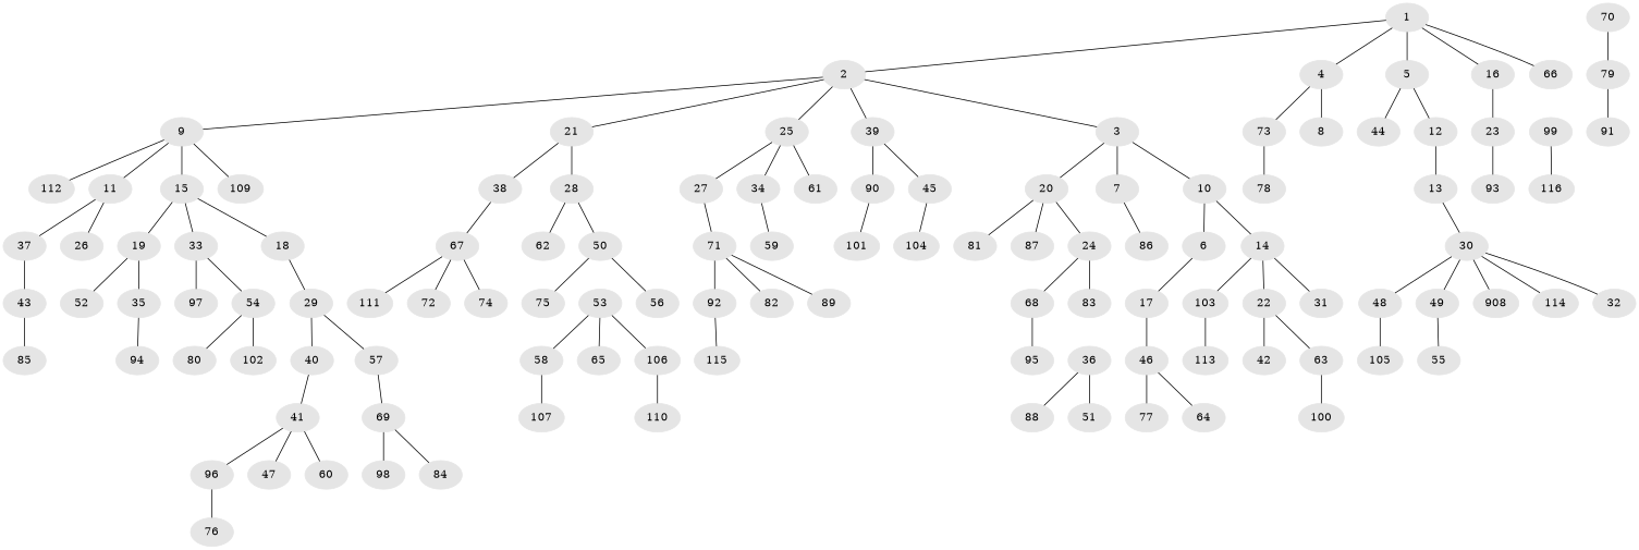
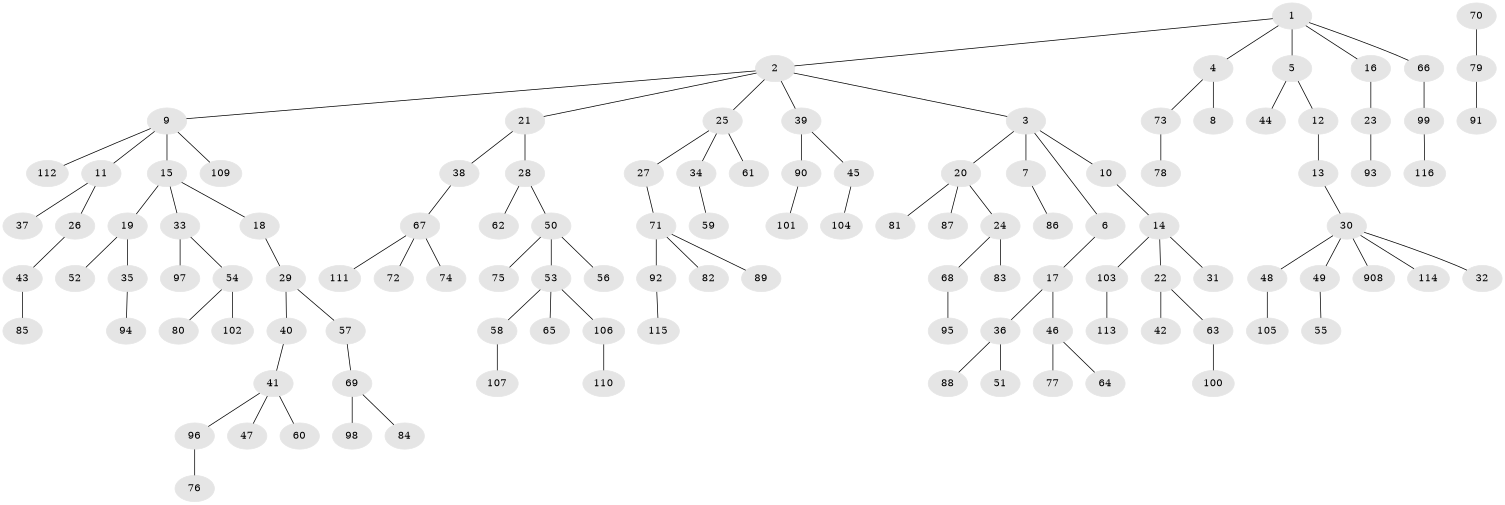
  graph {
    node [color=gray90 style=filled]
    1
    2
    4
    5
    16
    66
    3
    9
    21
    25
    39
    8
    73
    12
    44
    23
    99
    6
    7
    10
    20
    11
    15
    109
    112
    28
    38
    27
    34
    61
    45
    90
    17
    86
    14
    24
    81
    87
    78
    13
    36
    46
    26
    37
    18
    19
    33
    22
    31
    103
    43
    30
    32
    48
    49
    n56 [label=908]
    114
    42
    63
    113
    29
    35
    52
    54
    97
    93
    51
    88
    64
    77
    40
    57
    94
    68
    83
    50
    62
    67
    100
    95
    71
    59
    82
    89
    92
    53
    56
    75
    41
    69
    105
    55
    80
    102
    85
    72
    74
    111
    104
    101
    47
    60
    96
    76
    58
    65
    106
    107
    110
    70
    79
    84
    98
    116
    91
    115
    1 -- 2
    1 -- 4
    1 -- 5
    1 -- 16
    1 -- 66
    2 -- 3
    2 -- 9
    2 -- 21
    2 -- 25
    2 -- 39
    4 -- 8
    4 -- 73
    5 -- 12
    5 -- 44
    16 -- 23
-   10 -- 6
+   66 -- 99
+   3 -- 6
    3 -- 7
    3 -- 10
    3 -- 20
    9 -- 11
    9 -- 15
    9 -- 109
    9 -- 112
    21 -- 28
    21 -- 38
    25 -- 27
    25 -- 34
    25 -- 61
    39 -- 45
    39 -- 90
    73 -- 78
    12 -- 13
    23 -- 93
    99 -- 116
    6 -- 17
    7 -- 86
    10 -- 14
    20 -- 24
    20 -- 81
    20 -- 87
    11 -- 26
    11 -- 37
    15 -- 18
    15 -- 19
    15 -- 33
    28 -- 50
    28 -- 62
    38 -- 67
    27 -- 71
    34 -- 59
    45 -- 104
    90 -- 101
+   17 -- 36
    17 -- 46
    14 -- 22
    14 -- 31
    14 -- 103
    24 -- 68
    24 -- 83
    13 -- 30
    36 -- 51
    36 -- 88
    46 -- 64
    46 -- 77
-   37 -- 43
+   26 -- 43
    18 -- 29
    19 -- 35
    19 -- 52
    33 -- 54
    33 -- 97
    22 -- 42
    22 -- 63
    103 -- 113
    43 -- 85
    30 -- 32
    30 -- 48
    30 -- 49
    30 -- n56
    30 -- 114
    48 -- 105
    49 -- 55
    63 -- 100
    29 -- 40
    29 -- 57
    35 -- 94
    54 -- 80
    54 -- 102
    40 -- 41
    57 -- 69
    68 -- 95
+   50 -- 53
    50 -- 56
    50 -- 75
    67 -- 72
    67 -- 74
    67 -- 111
    71 -- 82
    71 -- 89
    71 -- 92
    92 -- 115
    53 -- 58
    53 -- 65
    53 -- 106
    41 -- 47
    41 -- 60
    41 -- 96
    69 -- 84
    69 -- 98
    96 -- 76
    58 -- 107
    106 -- 110
    70 -- 79
    79 -- 91
  }
